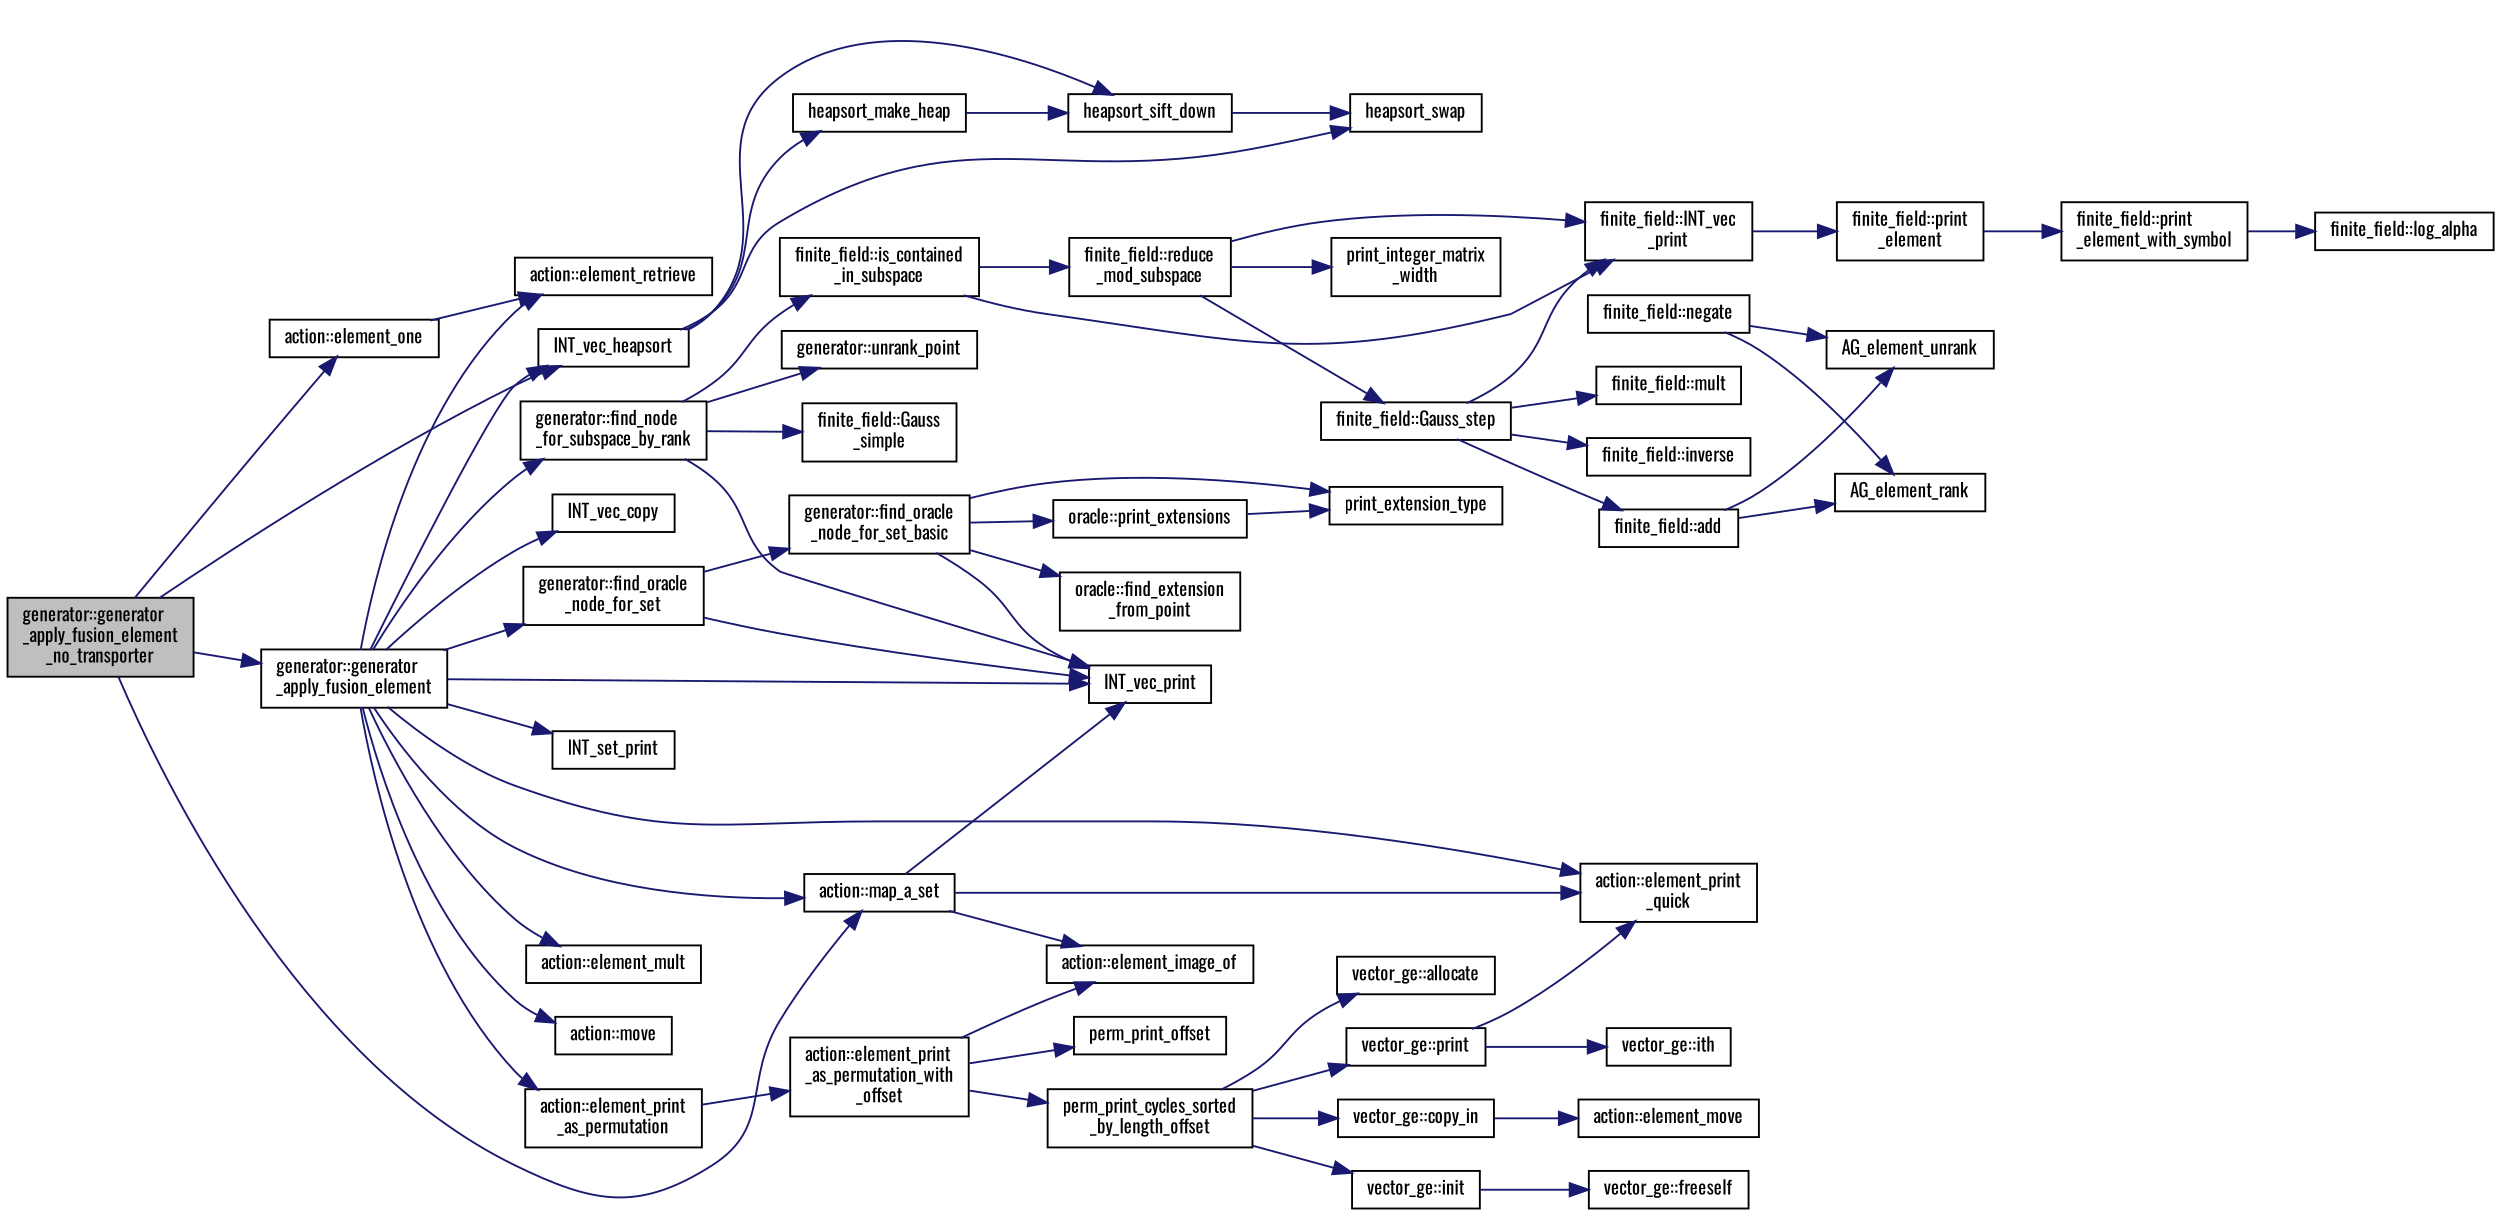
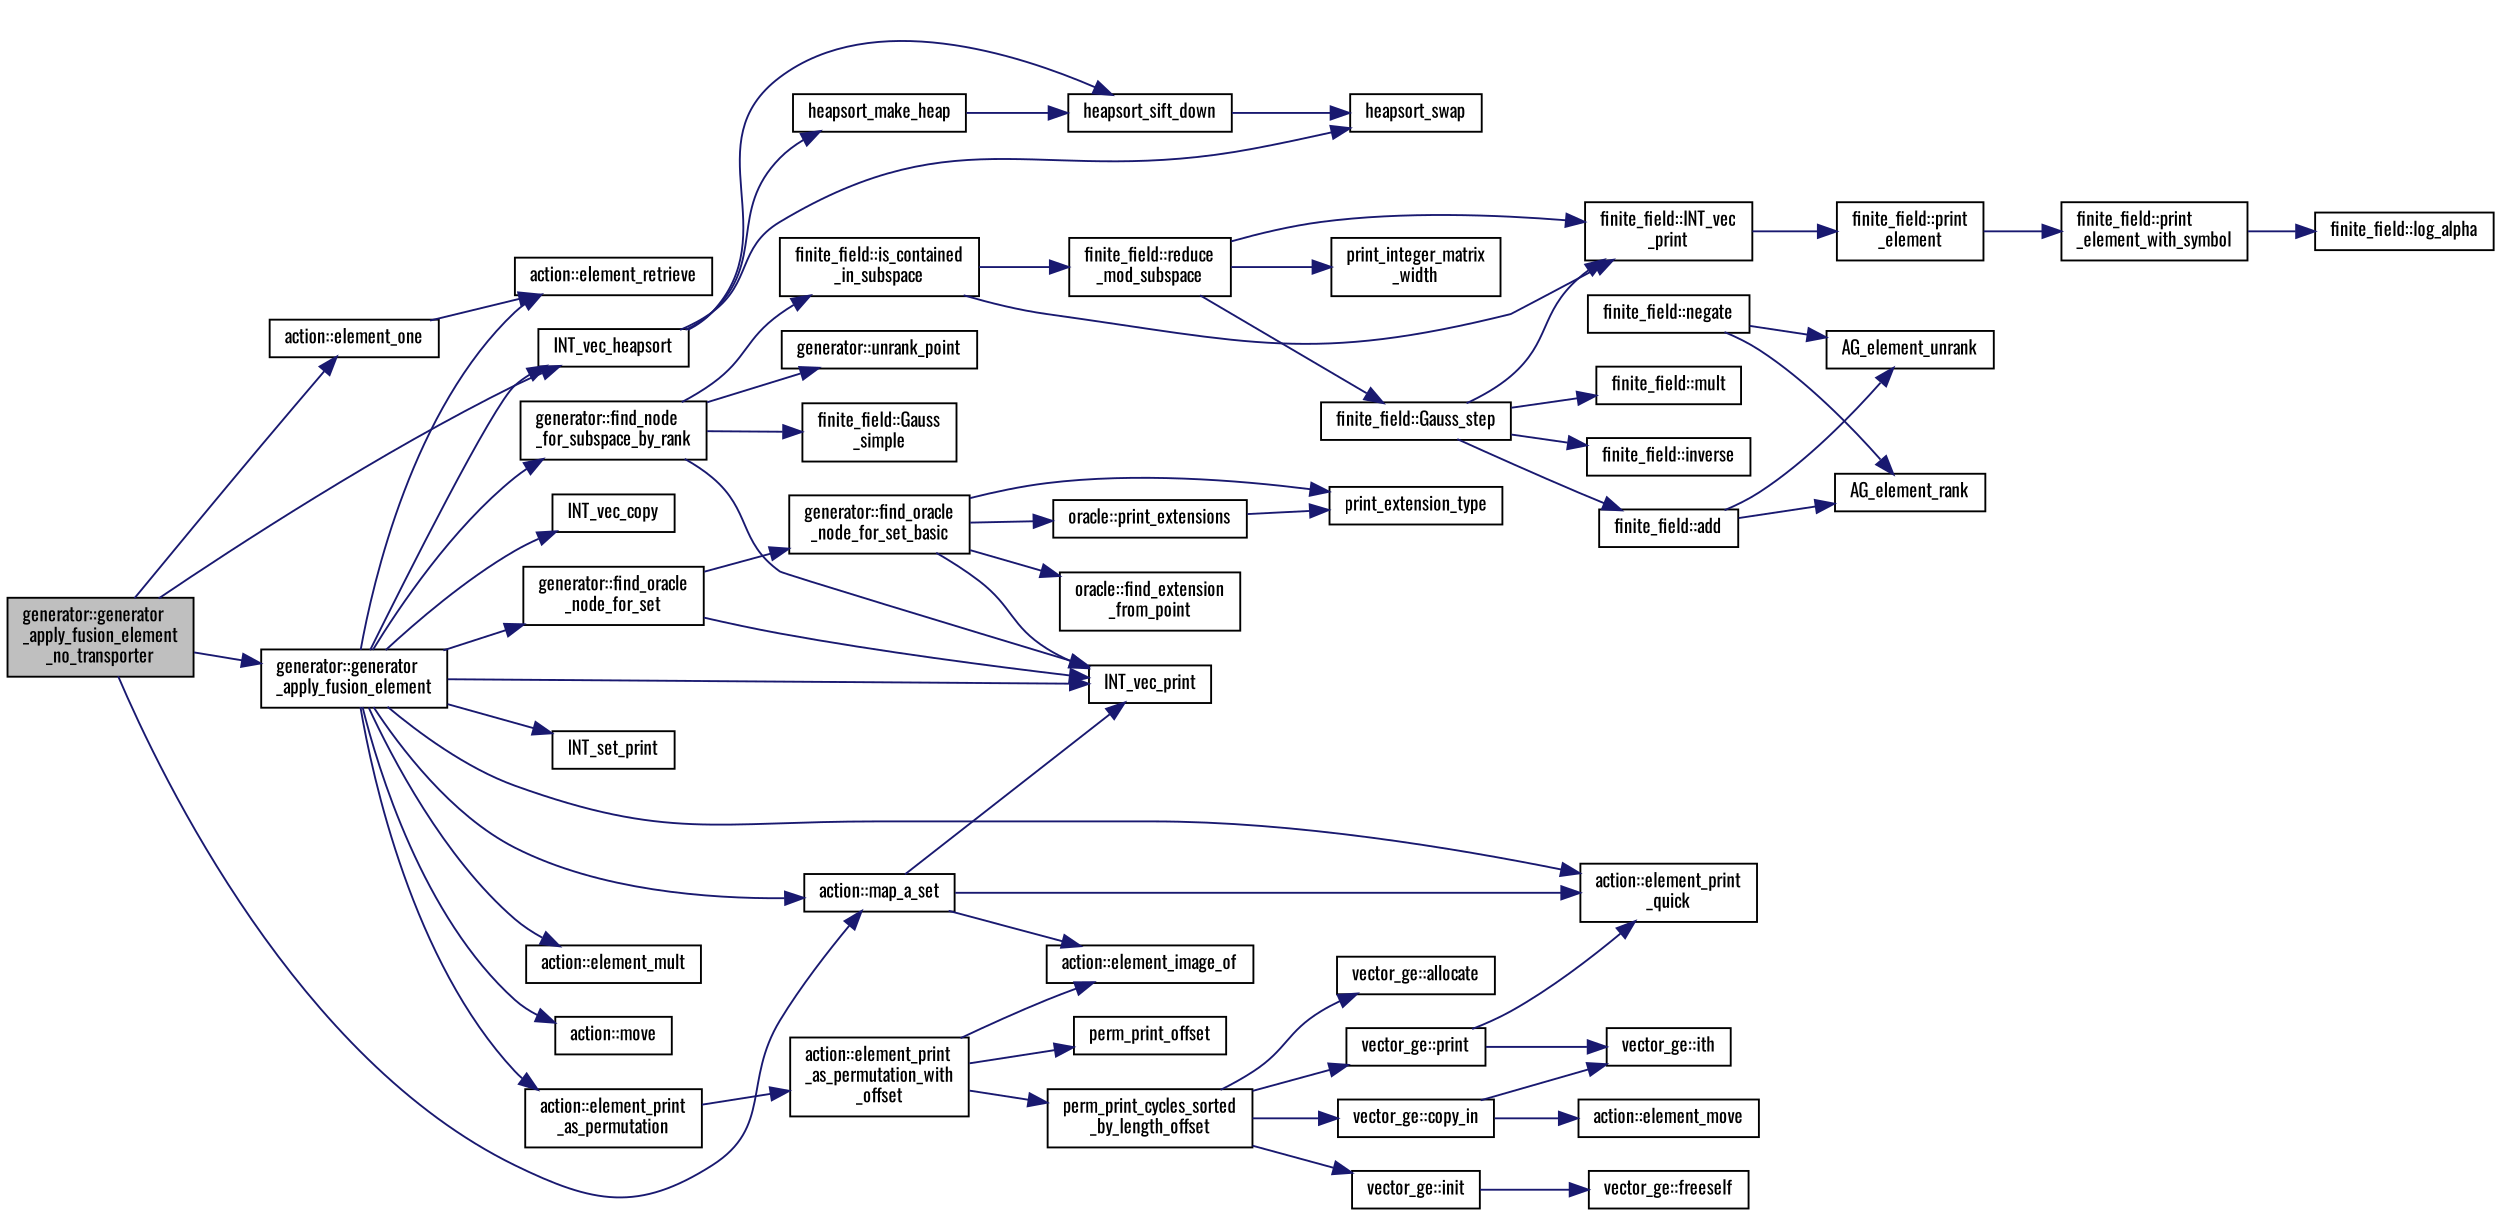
  digraph {
    fontname=Oswald
    rankdir=LR
    node [color=black fillcolor=white fontname=Oswald fontsize=10 shape=record style=filled]
    edge [color=midnightblue fontname=Oswald fontsize=10 labelfontname=Helvetica labelfontsize=10 style=solid]
    n1 [fillcolor=grey75 fontcolor=black height=0.2 label="generator::generator\l_apply_fusion_element\l_no_transporter" width=0.4]
    n2 [height=0.2 label="action::element_one" width=0.4]
    n3 [height=0.2 label="generator::generator\l_apply_fusion_element" width=0.4]
    n4 [height=0.2 label="action::map_a_set" width=0.4]
    n5 [height=0.2 label=INT_vec_heapsort width=0.4]
    n6 [height=0.2 label="action::element_retrieve" width=0.4]
    n7 [height=0.2 label=INT_set_print width=0.4]
    n8 [height=0.2 label="action::element_print\l_quick" width=0.4]
    n9 [height=0.2 label="action::element_print\l_as_permutation" width=0.4]
    n10 [height=0.2 label=INT_vec_print width=0.4]
    n11 [height=0.2 label="action::element_mult" width=0.4]
    n12 [height=0.2 label="action::move" width=0.4]
    n13 [height=0.2 label="generator::find_node\l_for_subspace_by_rank" width=0.4]
    n14 [height=0.2 label=INT_vec_copy width=0.4]
    n15 [height=0.2 label="generator::find_oracle\l_node_for_set" width=0.4]
    n16 [height=0.2 label="action::element_image_of" width=0.4]
    n17 [height=0.2 label=heapsort_make_heap width=0.4]
    n18 [height=0.2 label=heapsort_sift_down width=0.4]
    n19 [height=0.2 label=heapsort_swap width=0.4]
    n20 [height=0.2 label="action::element_print\l_as_permutation_with\l_offset" width=0.4]
    n21 [height=0.2 label="generator::unrank_point" width=0.4]
    n22 [height=0.2 label="finite_field::Gauss\l_simple" width=0.4]
    n23 [height=0.2 label="finite_field::is_contained\l_in_subspace" width=0.4]
    n24 [height=0.2 label="generator::find_oracle\l_node_for_set_basic" width=0.4]
    n25 [height=0.2 label=perm_print_offset width=0.4]
    n26 [height=0.2 label="perm_print_cycles_sorted\l_by_length_offset" width=0.4]
    n27 [height=0.2 label="vector_ge::init" width=0.4]
    n28 [height=0.2 label="vector_ge::allocate" width=0.4]
    n29 [height=0.2 label="vector_ge::copy_in" width=0.4]
    n30 [height=0.2 label="vector_ge::print" width=0.4]
    n31 [height=0.2 label="vector_ge::freeself" width=0.4]
    n32 [height=0.2 label="vector_ge::ith" width=0.4]
    n33 [height=0.2 label="action::element_move" width=0.4]
    n34 [height=0.2 label="finite_field::INT_vec\l_print" width=0.4]
    n35 [height=0.2 label="finite_field::reduce\l_mod_subspace" width=0.4]
    n36 [height=0.2 label="finite_field::print\l_element" width=0.4]
    n37 [height=0.2 label="print_integer_matrix\l_width" width=0.4]
    n38 [height=0.2 label="finite_field::Gauss_step" width=0.4]
    n39 [height=0.2 label="finite_field::print\l_element_with_symbol" width=0.4]
    n40 [height=0.2 label="finite_field::log_alpha" width=0.4]
    n41 [height=0.2 label="finite_field::mult" width=0.4]
    n42 [height=0.2 label="finite_field::inverse" width=0.4]
    n43 [height=0.2 label="finite_field::add" width=0.4]
    n44 [height=0.2 label="finite_field::negate" width=0.4]
    n45 [height=0.2 label=AG_element_unrank width=0.4]
    n46 [height=0.2 label=AG_element_rank width=0.4]
    n47 [height=0.2 label="oracle::find_extension\l_from_point" width=0.4]
    n48 [height=0.2 label="oracle::print_extensions" width=0.4]
    n49 [height=0.2 label=print_extension_type width=0.4]
    n1 -> n2
    n1 -> n3
    n1 -> n4
    n1 -> n5
    n2 -> n6
    n3 -> n4
    n3 -> n5
    n3 -> n6
    n3 -> n7
    n3 -> n8
    n3 -> n9
    n3 -> n10
    n3 -> n11
    n3 -> n12
    n3 -> n13
    n3 -> n14
    n3 -> n15
    n4 -> n8
    n4 -> n10
    n4 -> n16
    n5 -> n17
    n5 -> n18
    n5 -> n19
    n9 -> n20
    n13 -> n10
    n13 -> n21
    n13 -> n22
    n13 -> n23
    n15 -> n10
    n15 -> n24
    n17 -> n18
    n18 -> n19
    n20 -> n16
    n20 -> n25
    n20 -> n26
    n23 -> n34
    n23 -> n35
    n24 -> n10
    n24 -> n47
    n24 -> n48
    n24 -> n49
    n26 -> n27
    n26 -> n28
    n26 -> n29
    n26 -> n30
    n27 -> n31
+   n29 -> n32
    n29 -> n33
    n30 -> n8
    n30 -> n32
    n34 -> n36
    n35 -> n34
    n35 -> n37
    n35 -> n38
    n36 -> n39
    n38 -> n34
    n38 -> n41
    n38 -> n42
    n38 -> n43
    n39 -> n40
    n43 -> n45
    n43 -> n46
    n44 -> n45
    n44 -> n46
    n48 -> n49
  }
